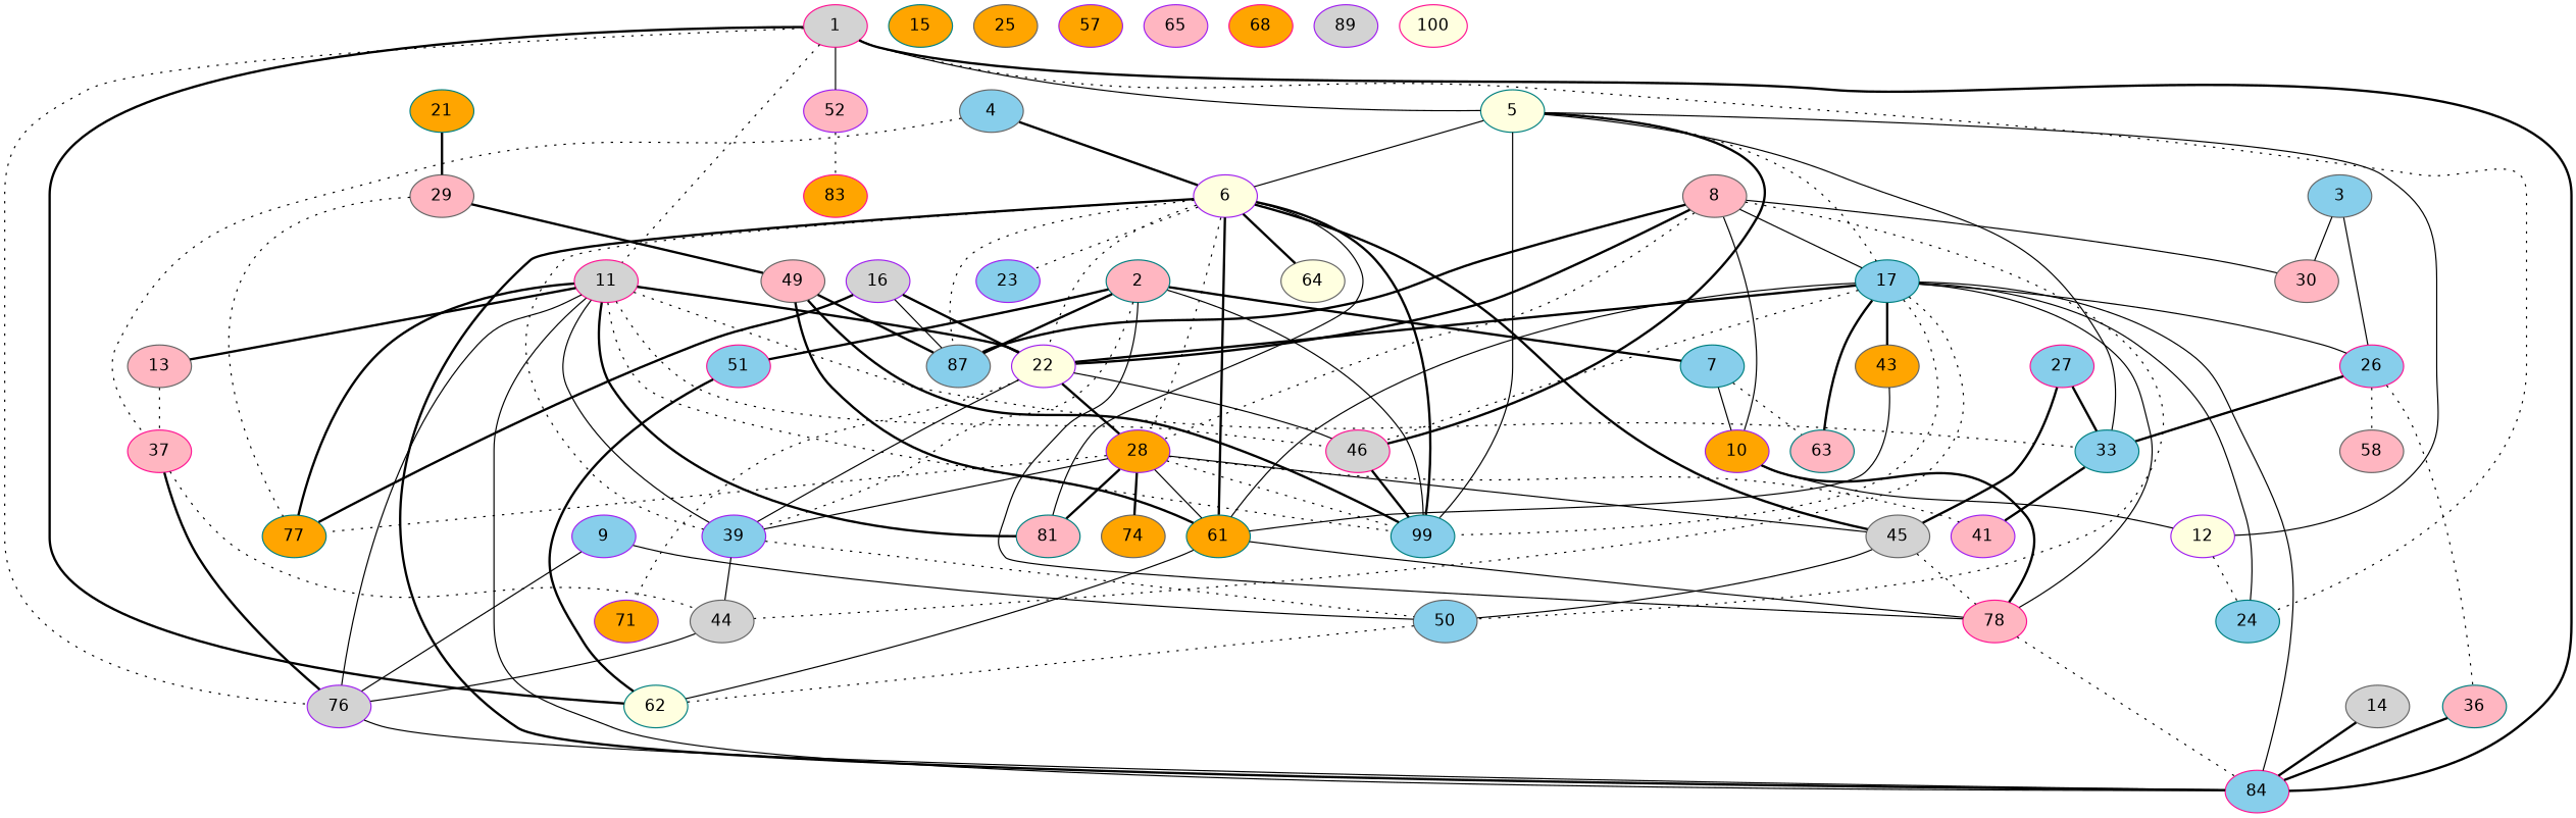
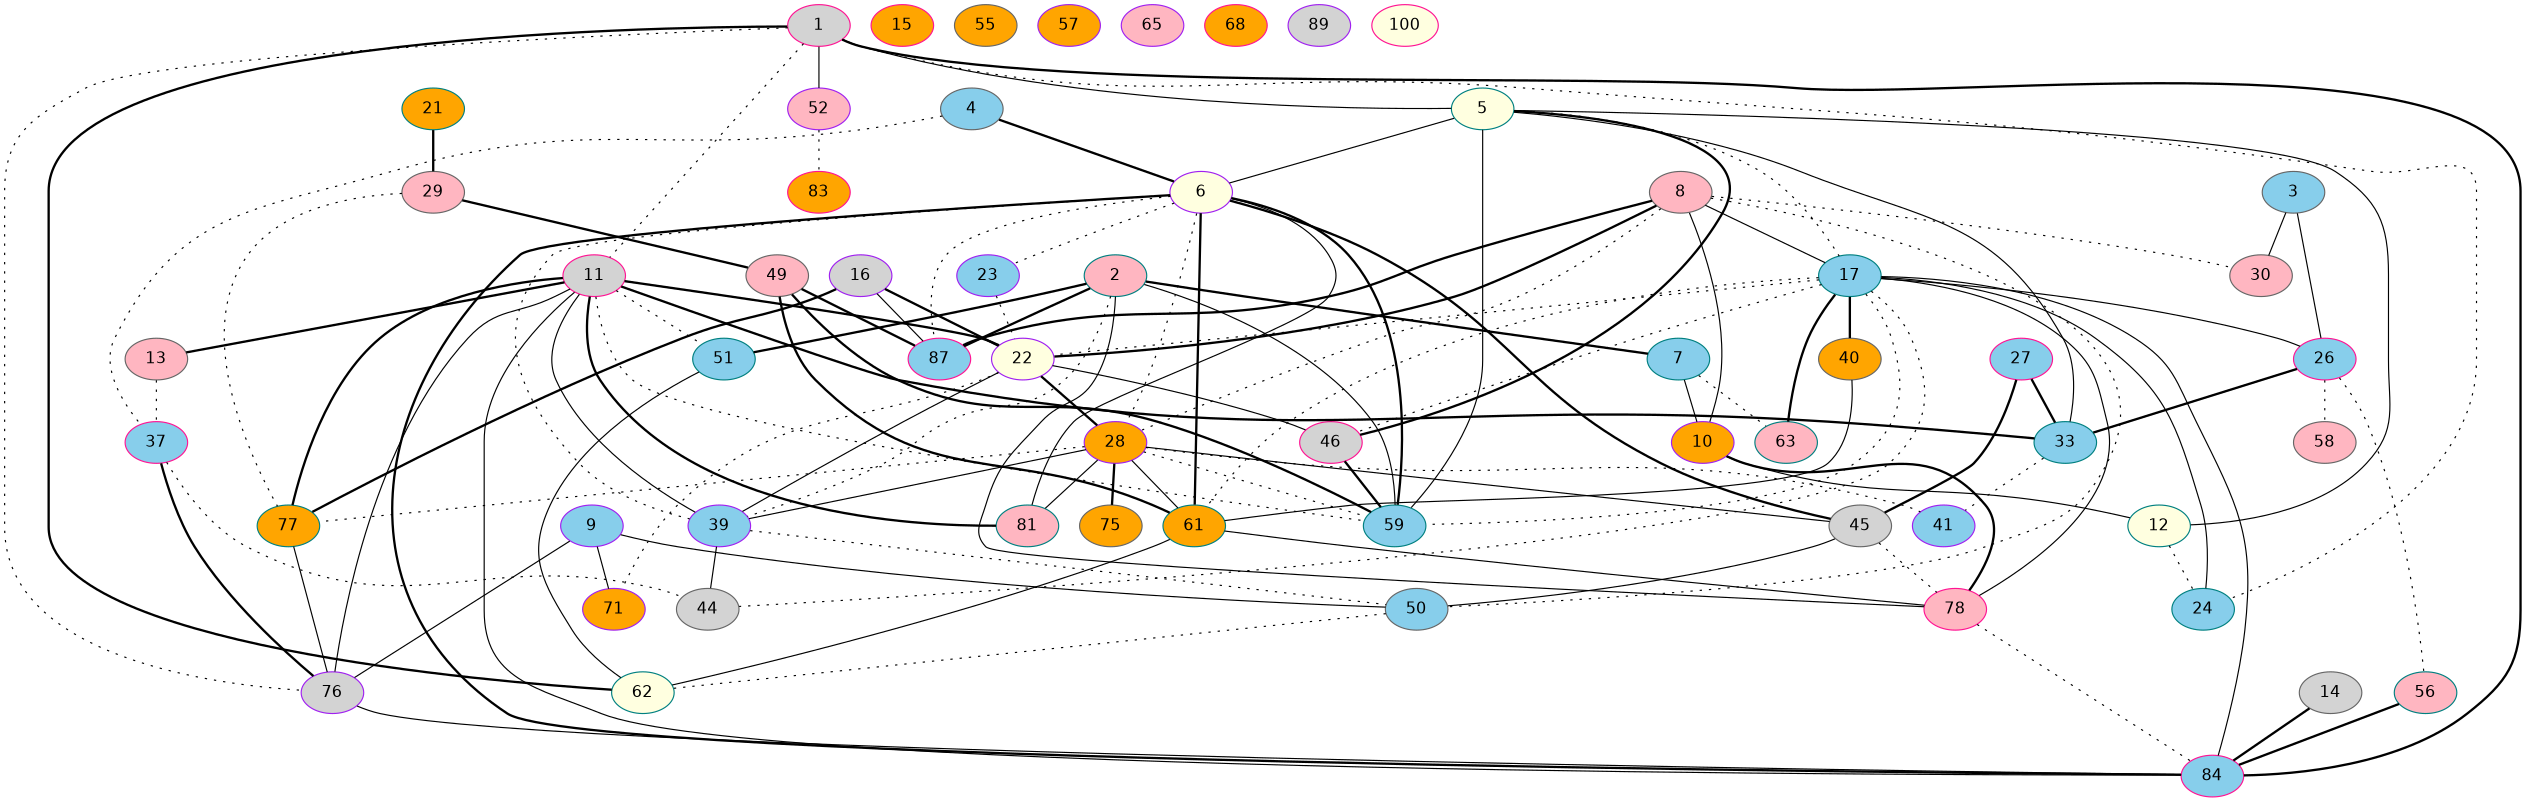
  graph {
    fontname="DejaVu Sans"
    node [color=purple fillcolor=skyblue fontname="DejaVu Sans" style=filled]
    edge [fontname="DejaVu Sans" style=solid]
    1 [color=deeppink fillcolor=lightgrey super="+55"]
    5 [color=teal fillcolor=lightyellow super="+38"]
    11 [color=deeppink fillcolor=lightgrey super="+70+73"]
    24 [color=teal]
    52 [fillcolor=lightpink]
    62 [color=teal fillcolor=lightyellow]
    76 [fillcolor=lightgrey]
    84 [color=deeppink super="+86"]
-   59 [color=teal super="+96+97+72" label=99]
+   59 [color=teal super="+96+97+72"]
    6 [fillcolor=lightyellow super="+47+19"]
-   12 [fillcolor=lightyellow]
+   12 [color=teal fillcolor=lightyellow]
    17 [color=teal super="+20"]
    33 [color=teal super="+88"]
    46 [color=deeppink fillcolor=lightgrey super="+66"]
    39 [super="+82"]
-   51 [color=deeppink]
+   51 [color=teal]
    22 [fillcolor=lightyellow super="+56+31"]
    81 [color=teal fillcolor=lightpink]
    13 [color=gray40 fillcolor=lightpink super="+54"]
    77 [color=teal fillcolor=orange super="+80"]
    83 [color=deeppink fillcolor=orange]
    2 [color=teal fillcolor=lightpink]
    7 [color=teal]
    78 [color=deeppink fillcolor=lightpink super="+93"]
-   87 [color=gray40]
+   87 [color=deeppink]
    10 [fillcolor=orange]
    63 [color=teal fillcolor=lightpink]
    50 [color=gray40]
    44 [color=gray40 fillcolor=lightgrey super="+60"]
    26 [color=deeppink super="+90+103"]
-   36 [color=teal fillcolor=lightpink]
+   36 [color=teal fillcolor=lightpink label=56]
    58 [color=gray40 fillcolor=lightpink]
    3 [color=gray40]
    30 [color=gray40 fillcolor=lightpink]
    23
    28 [fillcolor=orange super="+48+35"]
    45 [color=gray40 fillcolor=lightgrey]
    61 [color=teal fillcolor=orange super="+69"]
-   64 [color=gray40 fillcolor=lightyellow]
    4 [color=gray40]
-   37 [color=deeppink fillcolor=lightpink super="+91"]
-   43 [color=gray40 fillcolor=orange]
-   41 [fillcolor=lightpink]
+   37 [color=deeppink super="+91"]
+   43 [color=gray40 fillcolor=orange label=40]
+   41
    71 [fillcolor=orange]
-   75 [color=gray40 fillcolor=orange label=74]
+   75 [color=gray40 fillcolor=orange]
    8 [color=gray40 fillcolor=lightpink super="+34+18"]
    9 [super="+92"]
    14 [color=gray40 fillcolor=lightgrey]
-   15 [color=teal fillcolor=orange]
+   15 [color=deeppink fillcolor=orange]
    16 [fillcolor=lightgrey super="+102"]
    21 [color=teal fillcolor=orange super="+53"]
    29 [color=gray40 fillcolor=lightpink]
    49 [color=gray40 fillcolor=lightpink super="+85"]
-   25 [color=gray40 fillcolor=orange]
+   25 [color=gray40 fillcolor=orange label=55]
    27 [color=deeppink]
    57 [fillcolor=orange]
    65 [fillcolor=lightpink]
    68 [color=deeppink fillcolor=orange]
    89 [fillcolor=lightgrey]
    100 [color=deeppink fillcolor=lightyellow]
    1 -- 5
    1 -- 11 [style=dotted]
    1 -- 24 [style=dotted]
    1 -- 52
    1 -- 62 [style=bold]
    1 -- 76 [style=dotted]
    1 -- 84 [style=bold]
    5 -- 59 [weight=3]
    5 -- 6
    5 -- 12
    5 -- 17 [style=dotted]
    5 -- 33
    5 -- 46 [style=bold]
    11 -- 76
    11 -- 84
    11 -- 59 [style=dotted]
-   11 -- 33 [style=dotted]
+   11 -- 33 [style=bold]
    11 -- 39
-   11 -- 46 [style=dotted]
+   11 -- 51 [style=dotted]
    11 -- 22 [style=bold]
    11 -- 81 [style=bold]
    11 -- 13 [style=bold]
    11 -- 77 [style=bold]
    52 -- 83 [style=dotted]
    76 -- 84
    6 -- 84 [style=bold]
    6 -- 59 [style=bold]
    6 -- 39 [style=dotted]
-   6 -- 22 [style=dotted]
+   23 -- 22 [style=dotted]
    6 -- 81
    6 -- 87 [style=dotted]
    6 -- 23 [style=dotted]
    6 -- 28 [style=dotted]
    6 -- 45 [style=bold]
    6 -- 61 [style=bold weight=2]
-   6 -- 64 [style=bold]
    12 -- 24 [style=dotted]
    17 -- 24
    17 -- 84
    17 -- 59 [style=dotted]
    17 -- 46 [style=dotted]
-   17 -- 22 [style=bold]
+   17 -- 22 [style=dotted]
    17 -- 78
    17 -- 63 [style=bold]
    17 -- 44 [style=dotted]
    17 -- 26
-   17 -- 61
+   17 -- 61 [style=dotted]
    17 -- 43 [style=bold]
-   33 -- 41 [style=bold]
+   33 -- 41 [style=dotted]
    46 -- 59 [style=bold]
    39 -- 50 [style=dotted]
    39 -- 44
-   51 -- 62 [style=bold]
+   51 -- 62
    22 -- 46 [weight=3]
    22 -- 39
    22 -- 28 [style=bold]
    22 -- 71 [style=dotted]
    13 -- 37 [style=dotted]
    2 -- 59 [weight=2]
    2 -- 39 [style=dotted]
    2 -- 51 [style=bold]
    2 -- 7 [style=bold]
    2 -- 78
    2 -- 87 [style=bold]
    7 -- 10
    7 -- 63 [style=dotted]
    78 -- 84 [style=dotted]
    10 -- 12
    10 -- 78 [style=bold]
    50 -- 62 [style=dotted]
-   44 -- 76
+   77 -- 76
    26 -- 33 [style=bold]
    26 -- 36 [style=dotted]
    26 -- 58 [style=dotted]
    36 -- 84 [style=bold]
    3 -- 26
    3 -- 30
    28 -- 59 [style=dotted]
    28 -- 39
-   28 -- 81 [style=bold]
+   28 -- 81
    28 -- 77 [style=dotted]
    28 -- 45
    28 -- 61
    28 -- 41 [style=dotted]
    28 -- 75 [style=bold]
    45 -- 78 [style=dotted]
    45 -- 50
    61 -- 62
    61 -- 78
    4 -- 6 [style=bold]
    4 -- 37 [style=dotted]
    37 -- 76 [style=bold]
    37 -- 44 [style=dotted]
    43 -- 61
    8 -- 17
    8 -- 22 [style=bold]
    8 -- 87 [style=bold]
    8 -- 10
    8 -- 50 [style=dotted weight=2]
-   8 -- 30
+   8 -- 30 [style=dotted]
    8 -- 28 [style=dotted]
    9 -- 76
    9 -- 50
+   9 -- 71
    14 -- 84 [style=bold]
    16 -- 22 [style=bold]
    16 -- 77 [style=bold]
    16 -- 87
    21 -- 29 [style=bold]
    29 -- 77 [style=dotted]
    29 -- 49 [style=bold]
    49 -- 59 [style=bold]
    49 -- 87 [style=bold]
    49 -- 61 [style=bold]
    27 -- 33 [style=bold]
    27 -- 45 [style=bold]
  }
